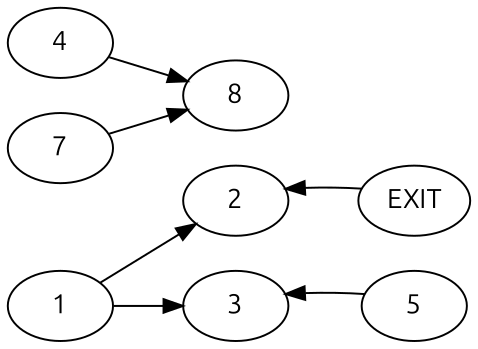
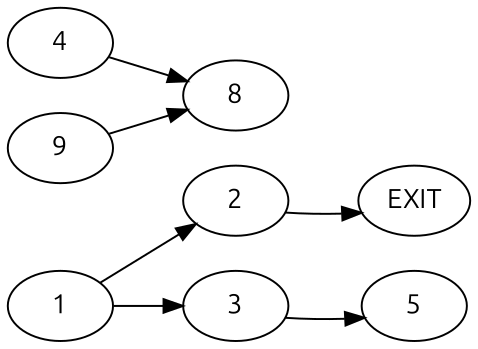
  digraph {
    fontname=Ubuntu
    rankdir=LR
    node [fontname=Ubuntu]
    edge [fontname=Ubuntu]
    1
    2
    3
    n4 [label=EXIT]
    5
    4
    8
-   7
+   7 [label=9]
    1 -> 2
    1 -> 3
-   n4 -> 2
-   5 -> 3
+   2 -> n4
+   3 -> 5
    4 -> 8
    7 -> 8
  }
